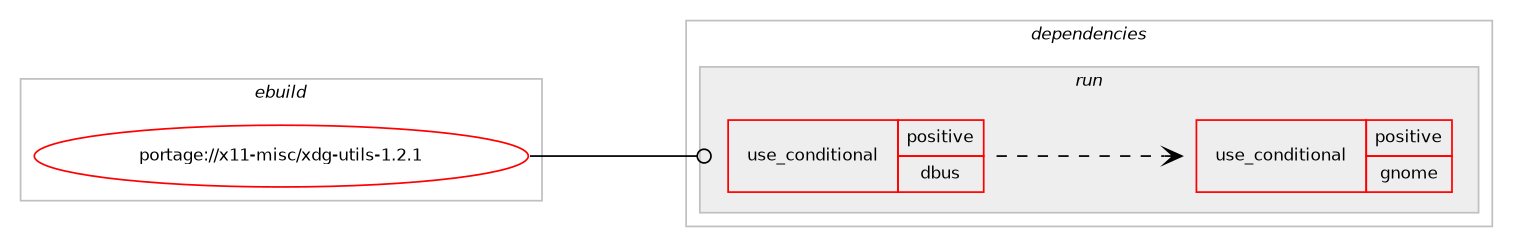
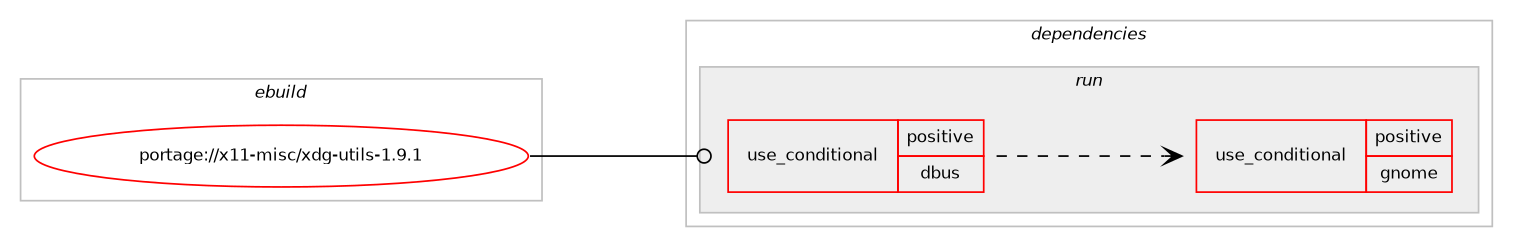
  digraph {
    compound=true
    concentrate=true
    fontname=Helvetica
    fontsize=10
    newrank=true
    rankdir=LR
    ranksep=1.5
    node [color=red fontname=Helvetica fontsize=10 shape=none]
    edge [headport=w tailport=e weight=20]
-   n1 [label="portage://x11-misc/xdg-utils-1.2.1" width=4 shape=""]
+   n1 [label="portage://x11-misc/xdg-utils-1.9.1" width=4 shape=""]
    n2 [label=<<TABLE BORDER="0" CELLBORDER="1" CELLSPACING="0" CELLPADDING="4"><TR><TD ROWSPAN="3" CELLPADDING="10">use_conditional</TD></TR><TR><TD>positive</TD></TR><TR><TD>gnome</TD></TR></TABLE>>]
    n3 [label=<<TABLE BORDER="0" CELLBORDER="1" CELLSPACING="0" CELLPADDING="4"><TR><TD ROWSPAN="3" CELLPADDING="10">use_conditional</TD></TR><TR><TD>positive</TD></TR><TR><TD>dbus</TD></TR></TABLE>>]
    subgraph cluster_1 {
      color=gray
      label=<<i>ebuild</i>>
      rank=same
      n1
    }
    subgraph cluster_2 {
      color=gray
      label=<<i>dependencies</i>>
      subgraph cluster_3 {
        color=gray
        fillcolor="#eeeeee"
        label=<<i>compile</i>>
        style=filled
      }
      subgraph cluster_4 {
        color=gray
        fillcolor="#eeeeee"
        label=<<i>compile and run</i>>
        style=filled
      }
      subgraph cluster_5 {
        color=gray
        fillcolor="#eeeeee"
        label=<<i>run</i>>
        style=filled
        subgraph sub_6 {
          color=gray
          fillcolor="#eeeeee"
          label=<<i>run</i>>
          style=filled
          n3
          subgraph sub_7 {
            color=gray
            fillcolor="#eeeeee"
            label=<<i>run</i>>
            style=filled
            n2
          }
        }
      }
    }
    subgraph cluster_8 {
      color=gray
      label=<<i>candidates</i>>
      rank=same
    }
    n1 -> n3 [arrowhead=odot style=solid]
    n3 -> n2 [arrowhead=vee style=dashed]
  }
